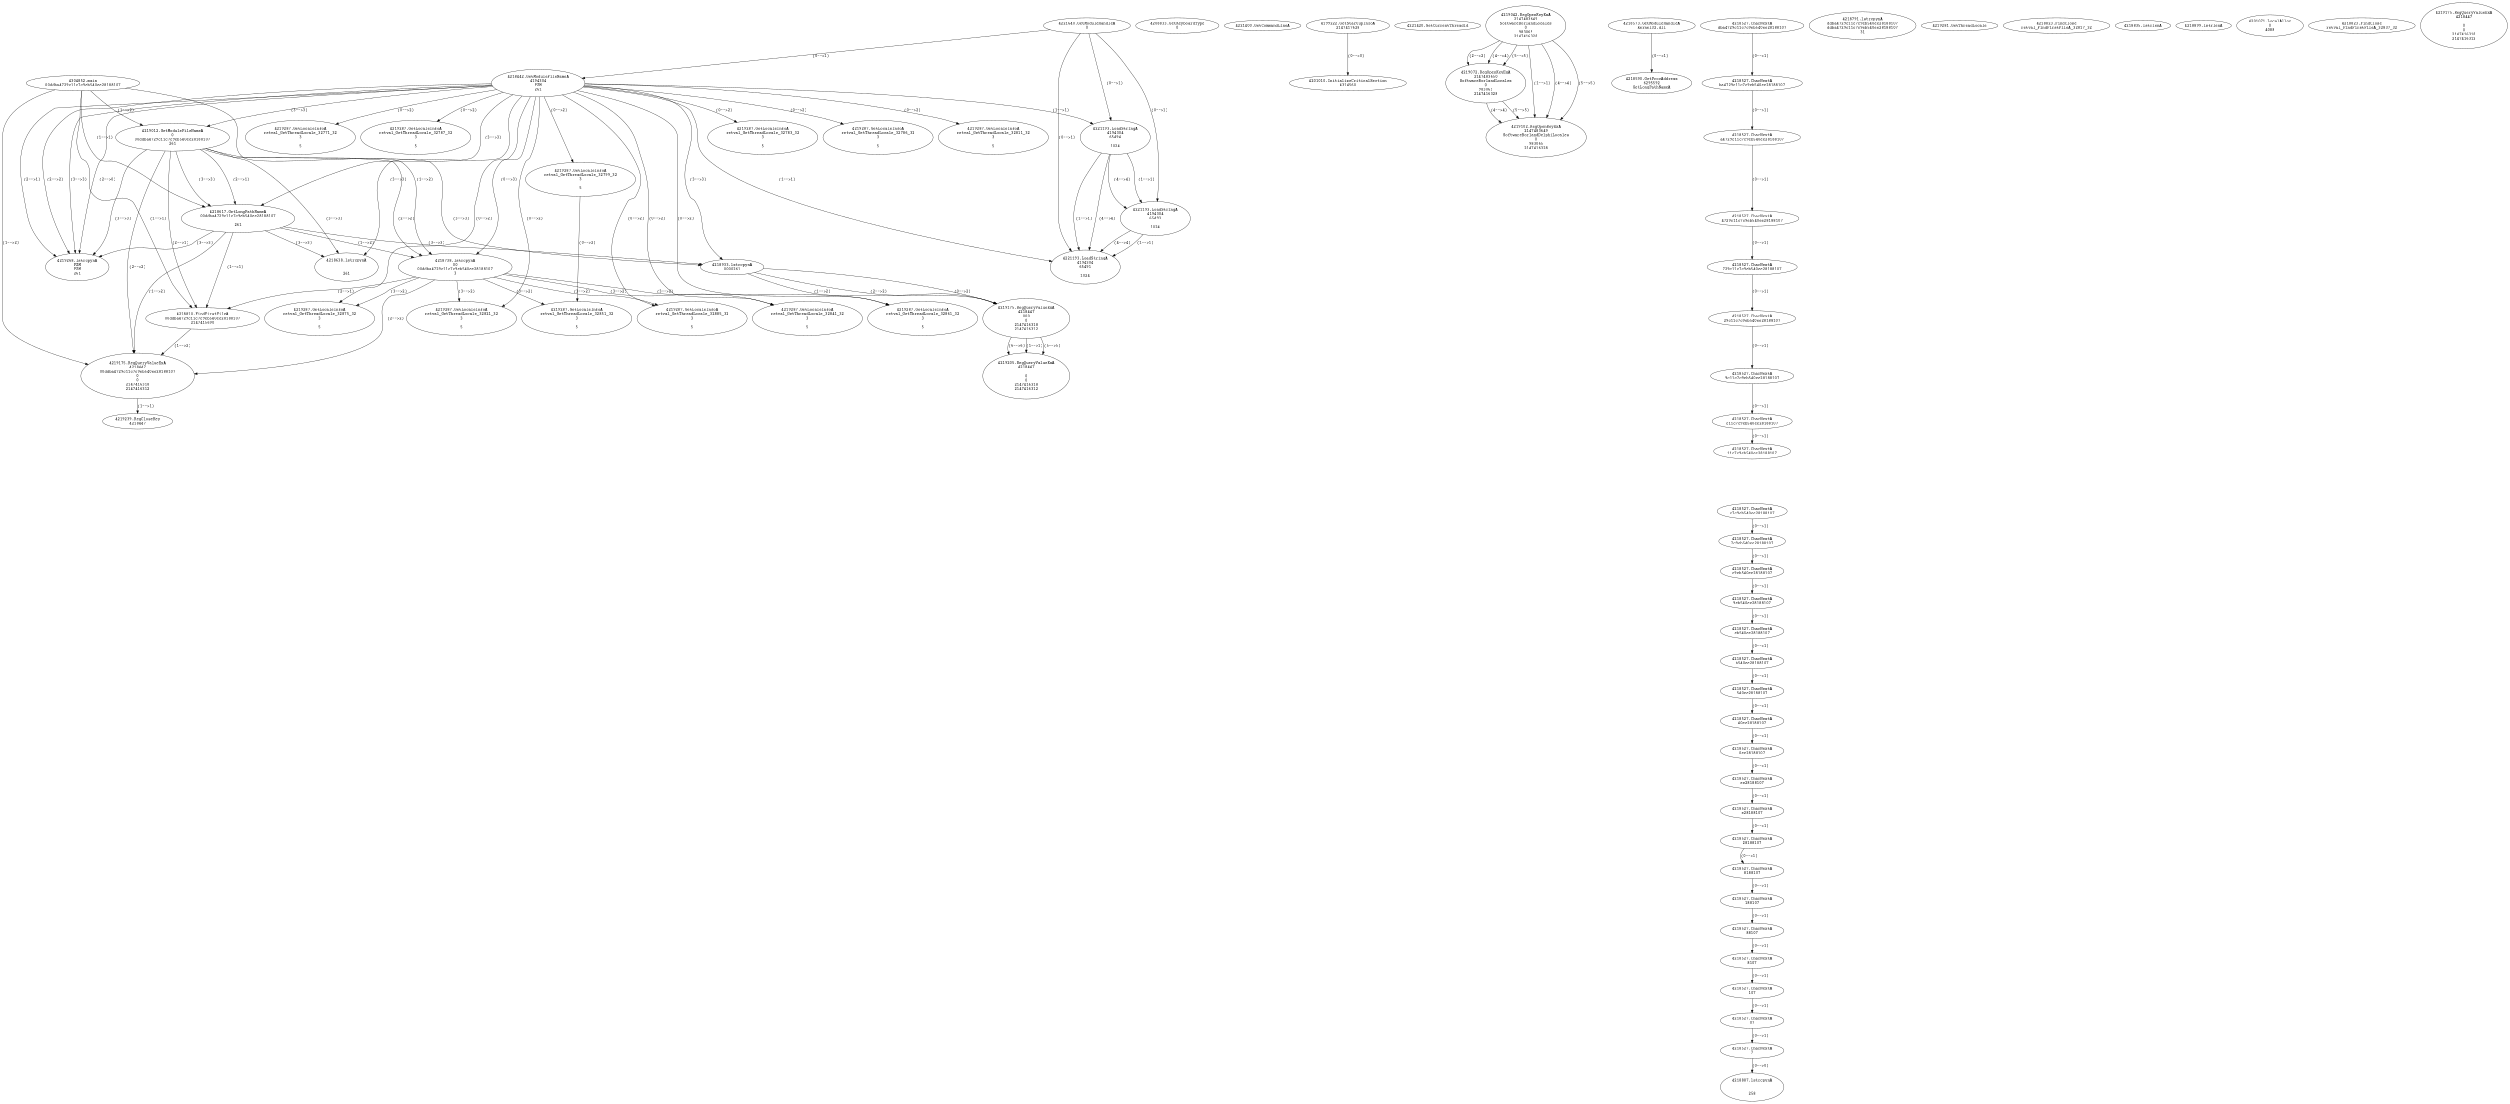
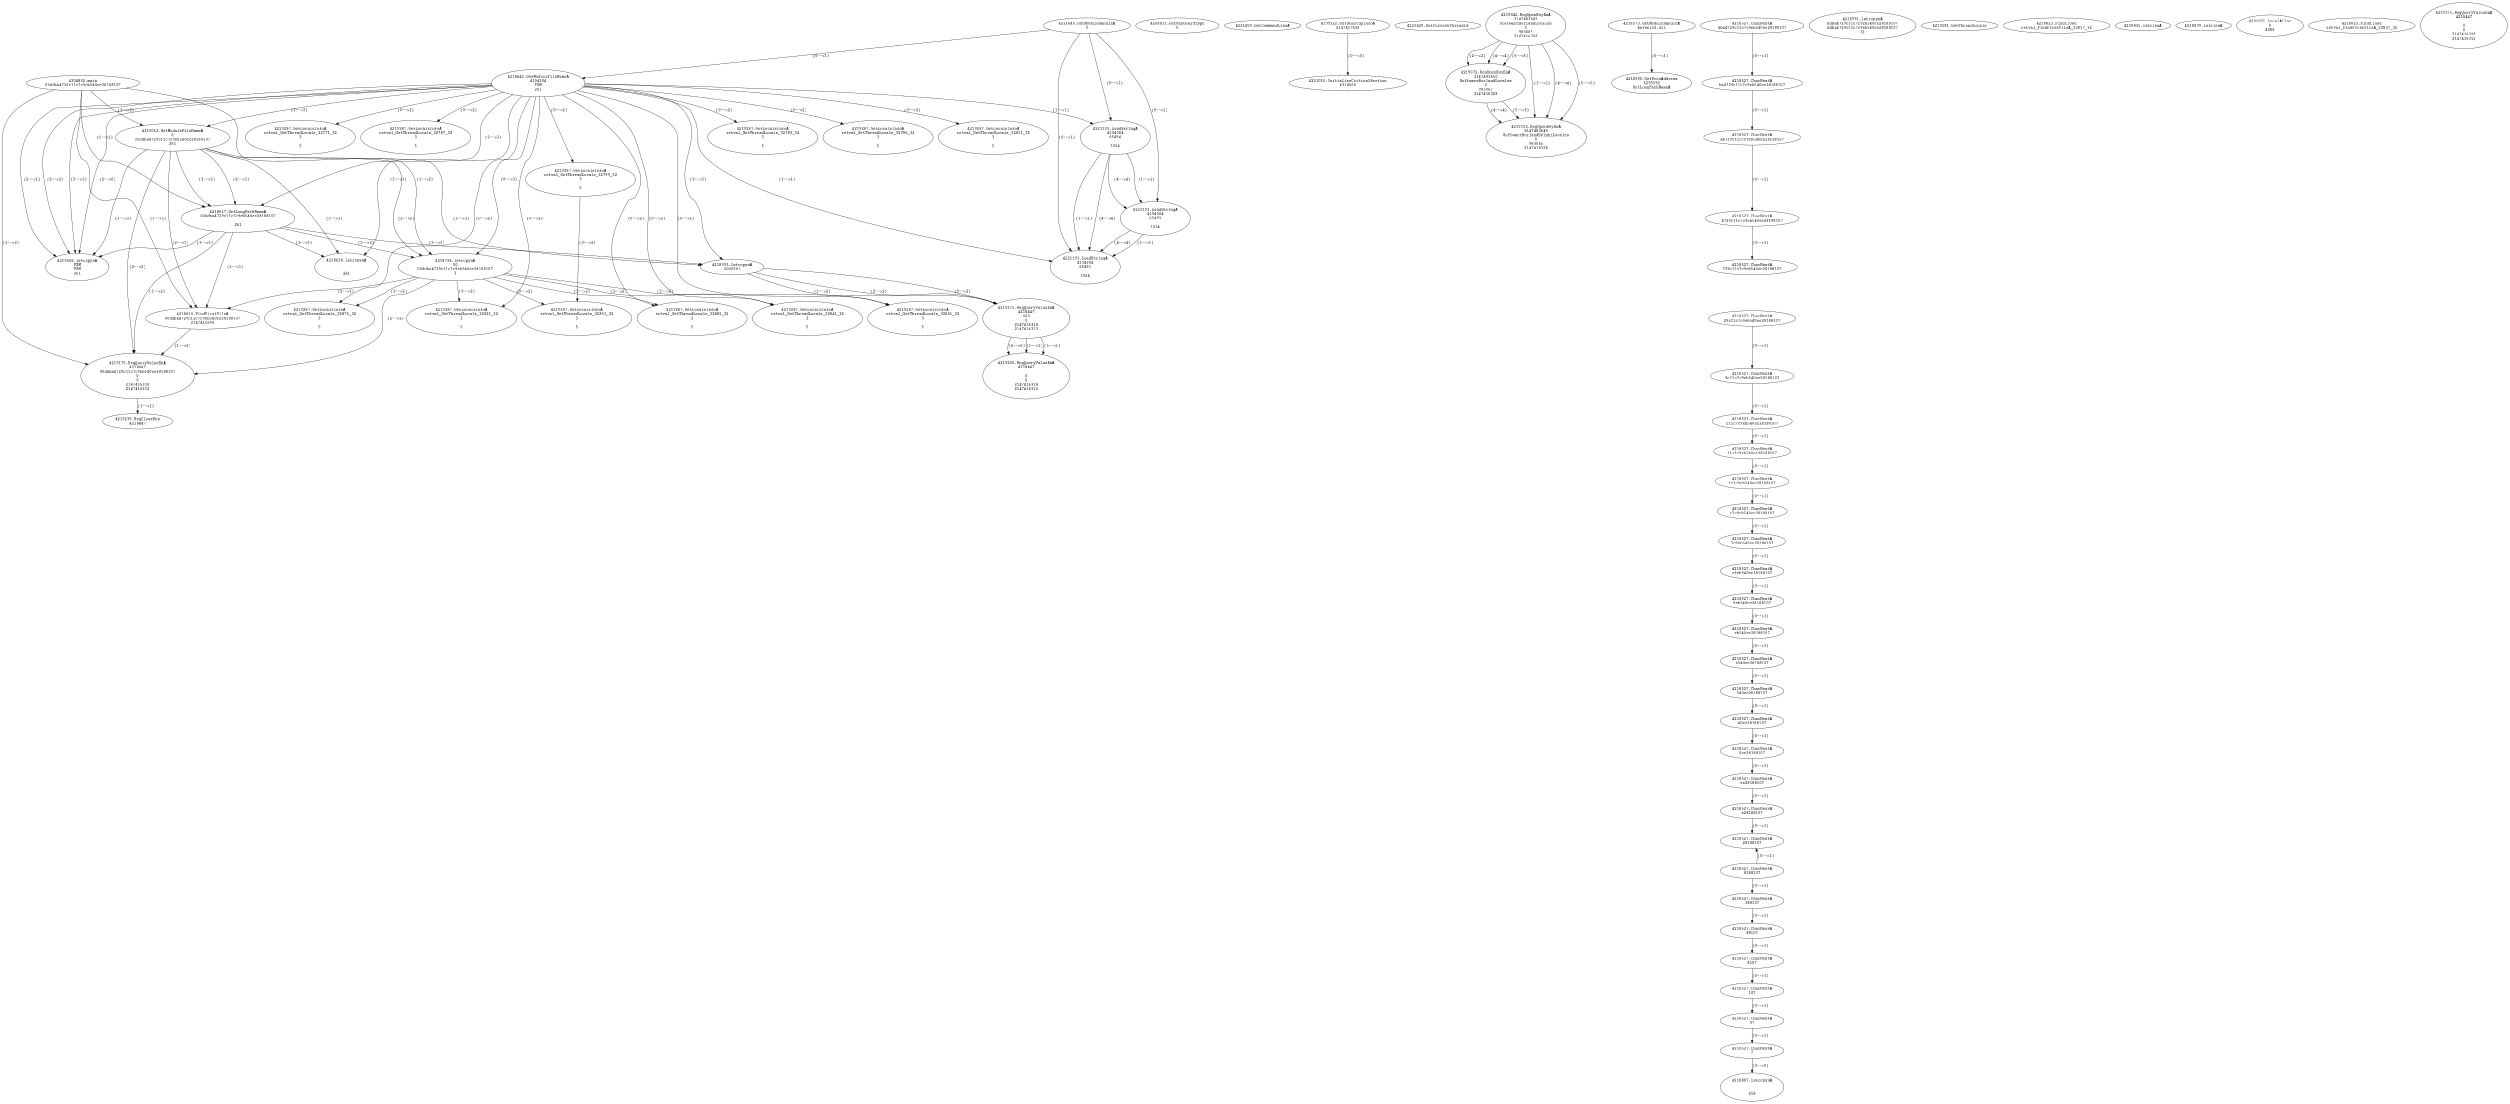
  digraph {
    fontname="Courier Prime"
    node [fontname="Courier Prime"]
    edge [fontname="Courier Prime"]
    n1 [label="4304852.main\n00ddba4729c11c7c9eb540ee28188107"]
    n2 [label="4219012.GetModuleFileNameA\n0\n00ddba4729c11c7c9eb540ee28188107\n261"]
    n3 [label="4218617.GetLongPathNameA\n00ddba4729c11c7c9eb540ee28188107\n\n261"]
    n4 [label="4218738.lstrcpynA\n00\n00ddba4729c11c7c9eb540ee28188107\n3"]
    n5 [label="4218810.FindFirstFileA\n00ddba4729c11c7c9eb540ee28188107\n2147415690"]
    n6 [label="4219175.RegQueryValueExA\n4218447\n00ddba4729c11c7c9eb540ee28188107\n0\n0\n2147416318\n2147416312"]
    n7 [label="4219268.lstrcpynA\nPZM\nPZM\n261"]
    n8 [label="4218933.lstrcpynA\n0000261"]
    n9 [label="4218638.lstrcpynA\n\n\n261"]
    n10 [label="4219287.GetLocaleInfoA\nretval_GetThreadLocale_32851_32\n3\n\n5"]
    n11 [label="4219287.GetLocaleInfoA\nretval_GetThreadLocale_32875_32\n3\n\n5"]
    n12 [label="4219287.GetLocaleInfoA\nretval_GetThreadLocale_32861_32\n3\n\n5"]
    n13 [label="4219287.GetLocaleInfoA\nretval_GetThreadLocale_32885_32\n3\n\n5"]
    n14 [label="4219287.GetLocaleInfoA\nretval_GetThreadLocale_32821_32\n3\n\n5"]
    n15 [label="4219287.GetLocaleInfoA\nretval_GetThreadLocale_32841_32\n3\n\n5"]
    n16 [label="4219239.RegCloseKey\n4218447"]
    n17 [label="4221640.GetModuleHandleA\n0"]
    n18 [label="4218442.GetModuleFileNameA\n4194304\nPZM\n261"]
    n19 [label="4221193.LoadStringA\n4194304\n65494\n\n1024"]
    n20 [label="4221193.LoadStringA\n4194304\n65493\n\n1024"]
    n21 [label="4221193.LoadStringA\n4194304\n65491\n\n1024"]
    n22 [label="4219287.GetLocaleInfoA\nretval_GetThreadLocale_32783_32\n3\n\n5"]
    n23 [label="4219287.GetLocaleInfoA\nretval_GetThreadLocale_32786_32\n3\n\n5"]
    n24 [label="4219287.GetLocaleInfoA\nretval_GetThreadLocale_32811_32\n3\n\n5"]
    n25 [label="4219287.GetLocaleInfoA\nretval_GetThreadLocale_32771_32\n3\n\n5"]
    n26 [label="4219287.GetLocaleInfoA\nretval_GetThreadLocale_32787_32\n3\n\n5"]
    n27 [label="4219287.GetLocaleInfoA\nretval_GetThreadLocale_32799_32\n3\n\n5"]
    n28 [label="4208833.GetKeyboardType\n0"]
    n29 [label="4221400.GetCommandLineA\n"]
    n30 [label="4199222.GetStartupInfoA\n2147417628"]
    n31 [label="4201010.InitializeCriticalSection\n4314560"]
    n32 [label="4221420.GetCurrentThreadId\n"]
    n33 [label="4219175.RegQueryValueExA\n4218447\n000\n0\n2147416318\n2147416312"]
    n34 [label="4219042.RegOpenKeyExA\n2147483649\nSoftware\Borland\Locales\n0\n983065\n2147416328"]
    n35 [label="4219072.RegOpenKeyExA\n2147483650\nSoftware\Borland\Locales\n0\n983065\n2147416328"]
    n36 [label="4219102.RegOpenKeyExA\n2147483649\nSoftware\Borland\Delphi\Locales\n0\n983065\n2147416328"]
    n37 [label="4218573.GetModuleHandleA\nkernel32.dll"]
    n38 [label="4218590.GetProcAddress\n6295592\nGetLongPathNameA"]
    n39 [label="4218527.CharNextA\ndba4729c11c7c9eb540ee28188107"]
    n40 [label="4218527.CharNextA\nba4729c11c7c9eb540ee28188107"]
    n41 [label="4218527.CharNextA\na4729c11c7c9eb540ee28188107"]
    n42 [label="4218527.CharNextA\n4729c11c7c9eb540ee28188107"]
    n43 [label="4218527.CharNextA\n729c11c7c9eb540ee28188107"]
    n44 [label="4218527.CharNextA\n29c11c7c9eb540ee28188107"]
    n45 [label="4218527.CharNextA\n9c11c7c9eb540ee28188107"]
    n46 [label="4218527.CharNextA\nc11c7c9eb540ee28188107"]
    n47 [label="4218527.CharNextA\n11c7c9eb540ee28188107"]
+   n48 [label="4218527.CharNextA\n1c7c9eb540ee28188107"]
    n49 [label="4218527.CharNextA\nc7c9eb540ee28188107"]
    n50 [label="4218527.CharNextA\n7c9eb540ee28188107"]
    n51 [label="4218527.CharNextA\nc9eb540ee28188107"]
    n52 [label="4218527.CharNextA\n9eb540ee28188107"]
    n53 [label="4218527.CharNextA\neb540ee28188107"]
    n54 [label="4218527.CharNextA\nb540ee28188107"]
    n55 [label="4218527.CharNextA\n540ee28188107"]
    n56 [label="4218527.CharNextA\n40ee28188107"]
    n57 [label="4218527.CharNextA\n0ee28188107"]
    n58 [label="4218527.CharNextA\nee28188107"]
    n59 [label="4218527.CharNextA\ne28188107"]
    n60 [label="4218527.CharNextA\n28188107"]
    n61 [label="4218527.CharNextA\n8188107"]
    n62 [label="4218527.CharNextA\n188107"]
    n63 [label="4218527.CharNextA\n88107"]
    n64 [label="4218527.CharNextA\n8107"]
    n65 [label="4218527.CharNextA\n107"]
    n66 [label="4218527.CharNextA\n07"]
    n67 [label="4218527.CharNextA\n7"]
    n68 [label="4218887.lstrcpynA\n\n\n258"]
    n69 [label="4218791.lstrcpynA\nddba4729c11c7c9eb540ee28188107\nddba4729c11c7c9eb540ee28188107\n31"]
    n70 [label="4219281.GetThreadLocale\n"]
    n71 [label="4218823.FindClose\nretval_FindFirstFileA_32817_32"]
    n72 [label="4218835.lstrlenA\n"]
    n73 [label="4218899.lstrlenA\n"]
    n74 [label="4219205.RegQueryValueExA\n4218447\n\n0\n0\n2147416318\n2147416312"]
    n75 [label="4201071.LocalAlloc\n0\n4088"]
    n76 [label="4218823.FindClose\nretval_FindFirstFileA_32837_32"]
    n77 [label="4219175.RegQueryValueExA\n4218447\n\n0\n0\n2147416318\n2147416312"]
    n1 -> n2 [label="(1-->2)"]
    n1 -> n3 [label="(1-->1)"]
    n1 -> n4 [label="(1-->2)"]
    n1 -> n5 [label="(1-->1)"]
    n1 -> n6 [label="(1-->2)"]
    n2 -> n3 [label="(2-->1)"]
    n2 -> n3 [label="(3-->3)"]
    n2 -> n4 [label="(2-->2)"]
    n2 -> n5 [label="(2-->1)"]
    n2 -> n6 [label="(2-->2)"]
    n2 -> n7 [label="(3-->3)"]
    n2 -> n8 [label="(3-->3)"]
    n2 -> n9 [label="(3-->3)"]
    n3 -> n4 [label="(1-->2)"]
    n3 -> n5 [label="(1-->1)"]
    n3 -> n6 [label="(1-->2)"]
    n3 -> n7 [label="(3-->3)"]
    n3 -> n8 [label="(3-->3)"]
    n3 -> n9 [label="(3-->3)"]
    n4 -> n5 [label="(2-->1)"]
    n4 -> n6 [label="(2-->2)"]
    n4 -> n10 [label="(3-->2)"]
    n4 -> n11 [label="(3-->2)"]
    n4 -> n12 [label="(3-->2)"]
    n4 -> n13 [label="(3-->2)"]
    n4 -> n14 [label="(3-->2)"]
    n4 -> n15 [label="(3-->2)"]
    n5 -> n6 [label="(1-->2)"]
    n6 -> n16 [label="(1-->1)"]
    n8 -> n33 [label="(1-->2)"]
    n8 -> n33 [label="(2-->2)"]
    n8 -> n33 [label="(0-->2)"]
    n17 -> n18 [label="(0-->1)"]
    n17 -> n19 [label="(0-->1)"]
    n17 -> n20 [label="(0-->1)"]
    n17 -> n21 [label="(0-->1)"]
    n18 -> n2 [label="(3-->3)"]
    n18 -> n3 [label="(3-->3)"]
    n18 -> n4 [label="(0-->3)"]
    n18 -> n7 [label="(2-->1)"]
    n18 -> n7 [label="(2-->2)"]
    n18 -> n7 [label="(3-->3)"]
    n18 -> n7 [label="(2-->0)"]
    n18 -> n8 [label="(3-->3)"]
    n18 -> n9 [label="(3-->3)"]
    n18 -> n11 [label="(0-->2)"]
    n18 -> n12 [label="(0-->2)"]
    n18 -> n13 [label="(0-->2)"]
    n18 -> n14 [label="(0-->2)"]
    n18 -> n15 [label="(0-->2)"]
    n18 -> n19 [label="(1-->1)"]
    n18 -> n21 [label="(1-->1)"]
    n18 -> n22 [label="(0-->2)"]
    n18 -> n23 [label="(0-->2)"]
    n18 -> n24 [label="(0-->2)"]
    n18 -> n25 [label="(0-->2)"]
    n18 -> n26 [label="(0-->2)"]
    n18 -> n27 [label="(0-->2)"]
    n19 -> n20 [label="(1-->1)"]
    n19 -> n20 [label="(4-->4)"]
    n19 -> n21 [label="(1-->1)"]
    n19 -> n21 [label="(4-->4)"]
    n20 -> n21 [label="(1-->1)"]
    n20 -> n21 [label="(4-->4)"]
    n27 -> n10 [label="(0-->2)"]
    n30 -> n31 [label="(0-->0)"]
    n33 -> n74 [label="(1-->1)"]
    n33 -> n74 [label="(5-->5)"]
    n33 -> n74 [label="(6-->6)"]
    n34 -> n35 [label="(2-->2)"]
    n34 -> n35 [label="(4-->4)"]
    n34 -> n35 [label="(5-->5)"]
    n34 -> n36 [label="(1-->1)"]
    n34 -> n36 [label="(4-->4)"]
    n34 -> n36 [label="(5-->5)"]
    n35 -> n36 [label="(4-->4)"]
    n35 -> n36 [label="(5-->5)"]
    n37 -> n38 [label="(0-->1)"]
    n39 -> n40 [label="(0-->1)"]
    n40 -> n41 [label="(0-->1)"]
    n41 -> n42 [label="(0-->1)"]
    n42 -> n43 [label="(0-->1)"]
-   n43 -> n44 [label="(0-->1)"]
    n44 -> n45 [label="(0-->1)"]
    n45 -> n46 [label="(0-->1)"]
    n46 -> n47 [label="(0-->1)"]
+   n47 -> n48 [label="(0-->1)"]
+   n48 -> n49 [label="(0-->1)"]
    n49 -> n50 [label="(0-->1)"]
    n50 -> n51 [label="(0-->1)"]
    n51 -> n52 [label="(0-->1)"]
    n52 -> n53 [label="(0-->1)"]
    n53 -> n54 [label="(0-->1)"]
    n54 -> n55 [label="(0-->1)"]
    n55 -> n56 [label="(0-->1)"]
    n56 -> n57 [label="(0-->1)"]
    n57 -> n58 [label="(0-->1)"]
    n58 -> n59 [label="(0-->1)"]
    n59 -> n60 [label="(0-->1)"]
-   n60 -> n61 [label="(0-->1)"]
+   n61 -> n60 [label="(0-->1)"]
    n61 -> n62 [label="(0-->1)"]
    n62 -> n63 [label="(0-->1)"]
    n63 -> n64 [label="(0-->1)"]
    n64 -> n65 [label="(0-->1)"]
    n65 -> n66 [label="(0-->1)"]
    n66 -> n67 [label="(0-->1)"]
    n67 -> n68 [label="(0-->0)"]
  }
